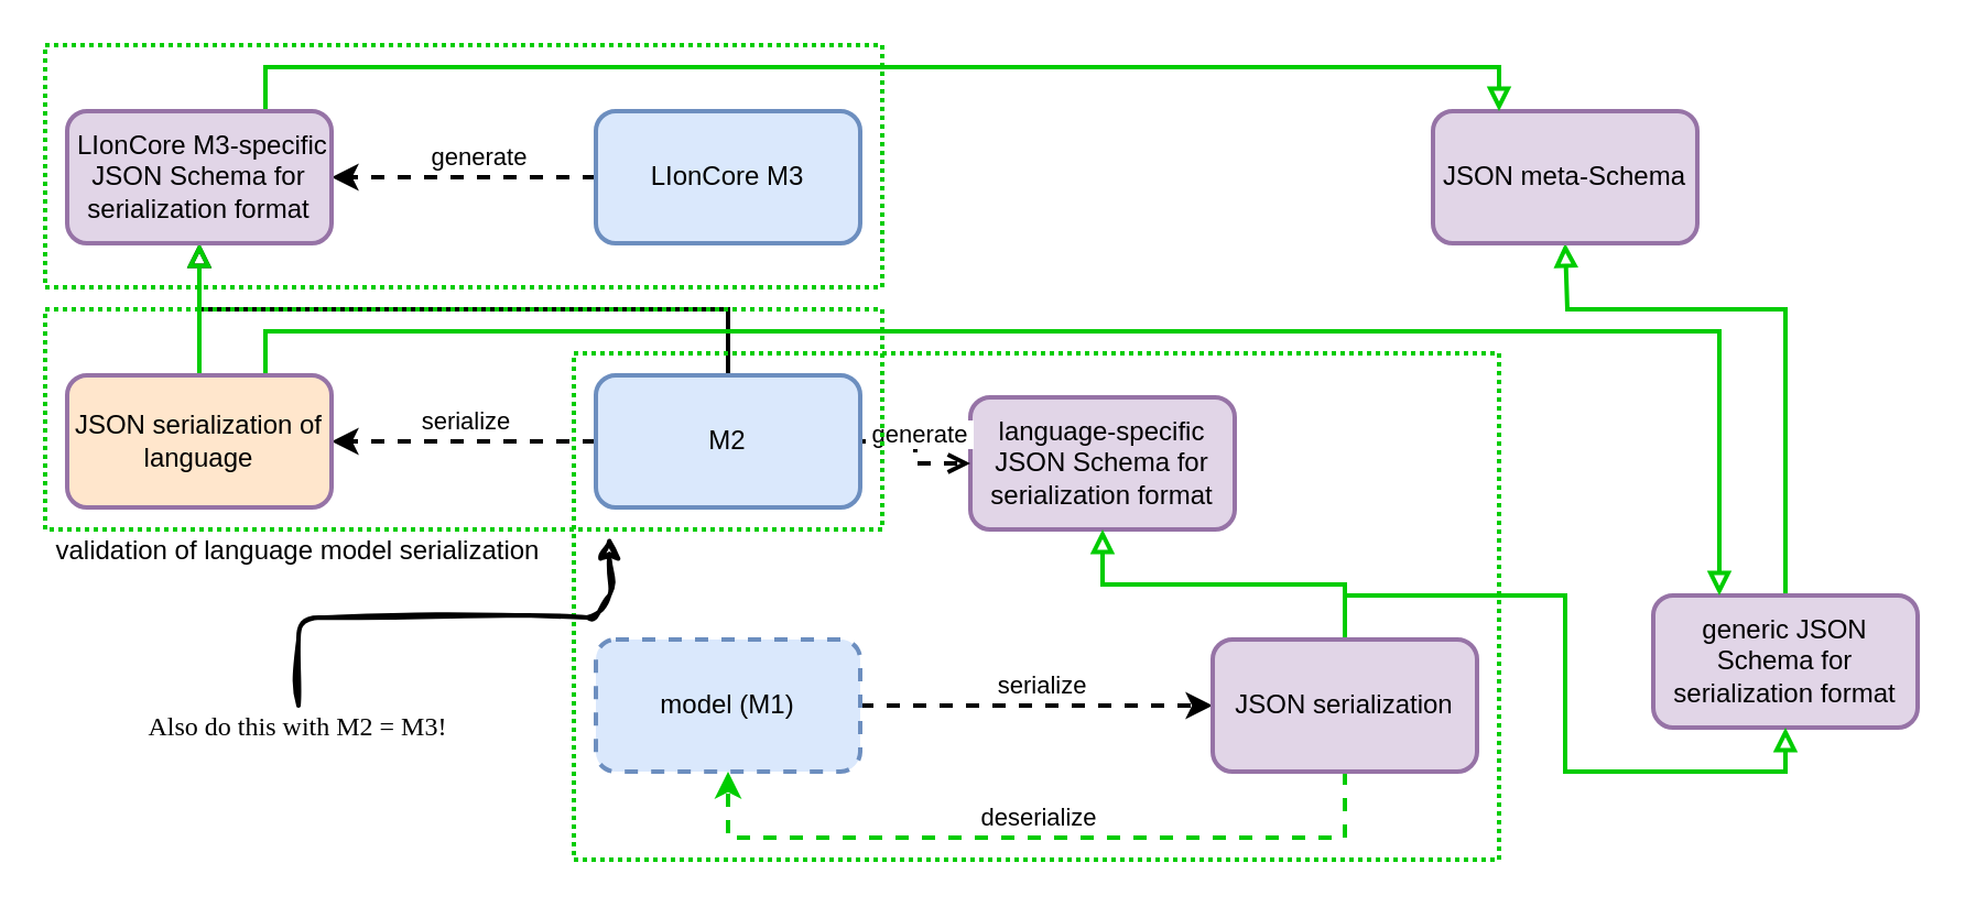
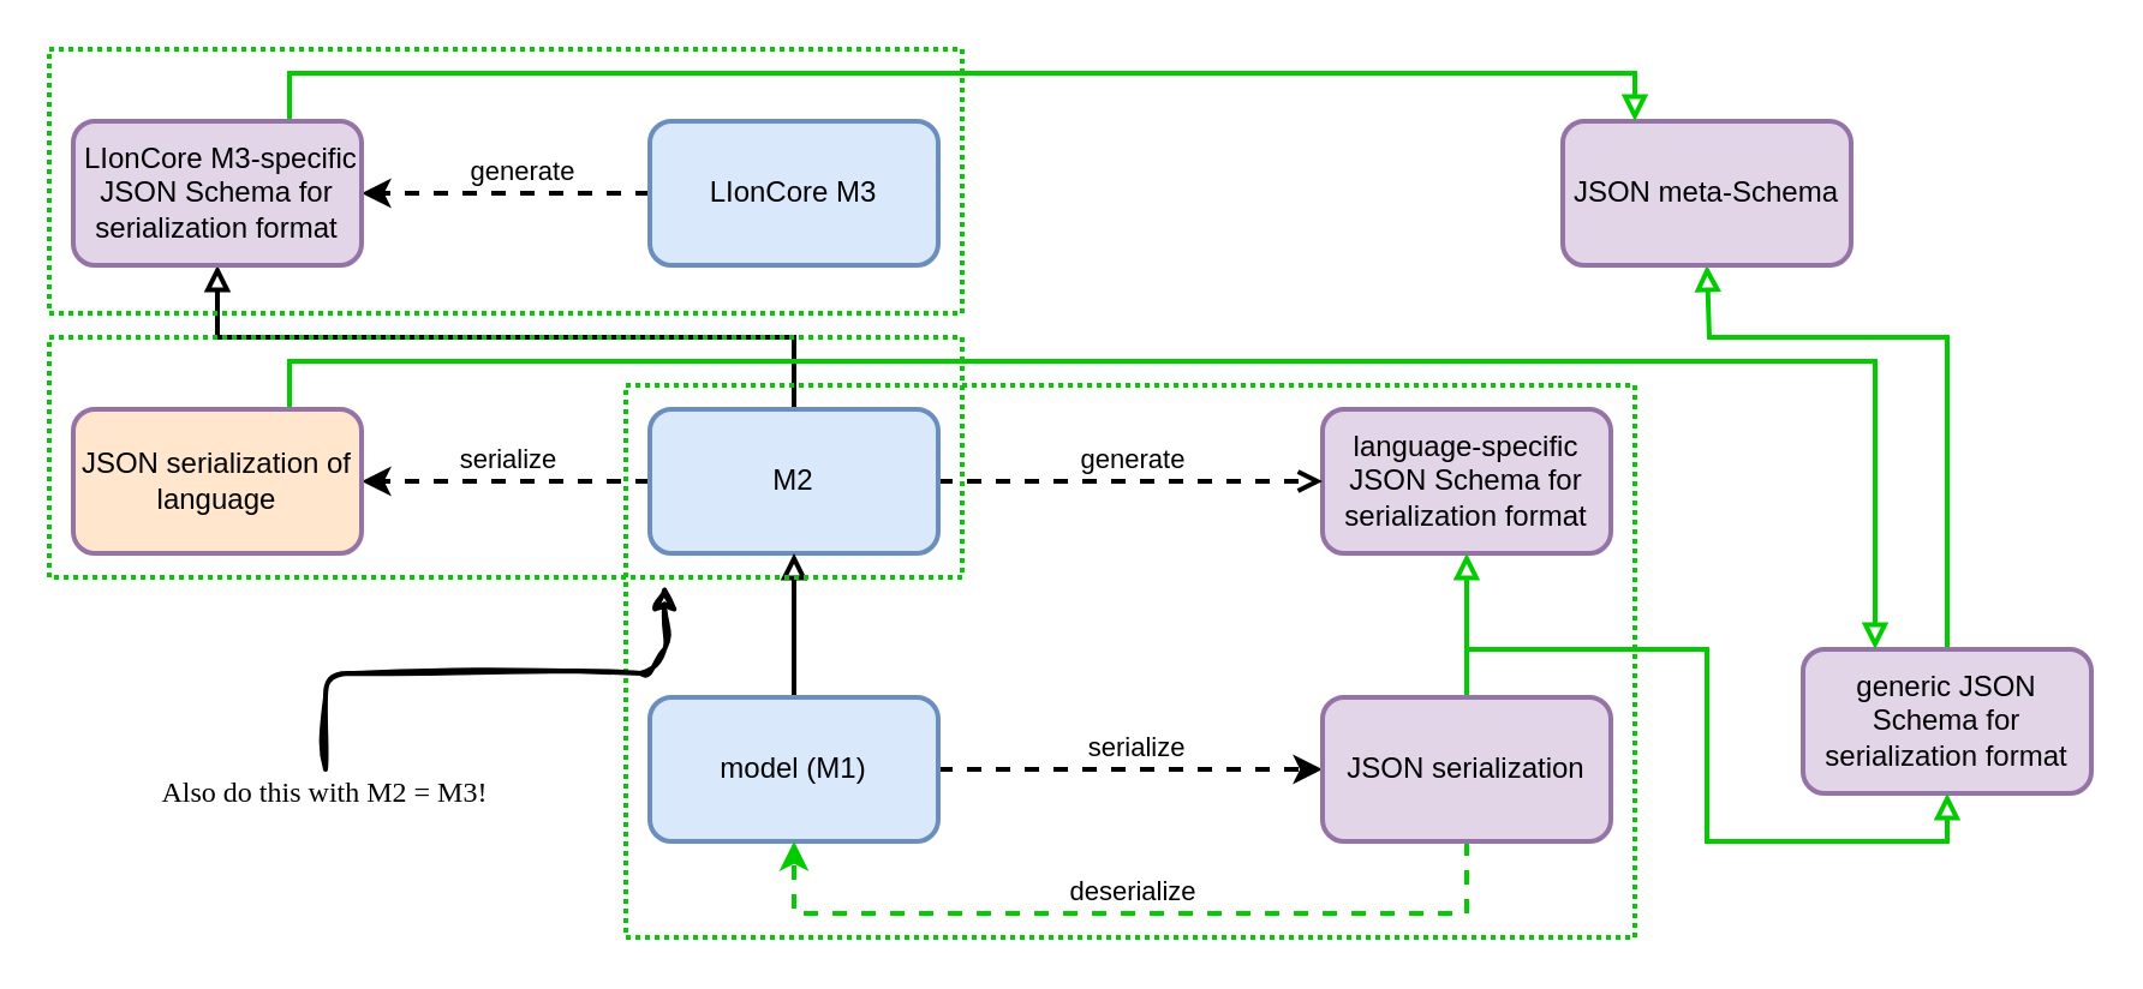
  <mxCell id="0" />
  <mxCell id="1" parent="0" />
- <mxCell id="2" value="language-specific JSON Schema for serialization format" style="rounded=1;whiteSpace=wrap;html=1;strokeWidth=2;fillColor=#e1d5e7;strokeColor=#9673a6;" vertex="1" parent="1"><mxGeometry x="440" y="180" width="120" height="60" as="geometry" /></mxCell>
+ <mxCell id="2" value="language-specific JSON Schema for serialization format" style="rounded=1;whiteSpace=wrap;html=1;strokeWidth=2;fillColor=#e1d5e7;strokeColor=#9673a6;" vertex="1" parent="1"><mxGeometry x="550" y="170" width="120" height="60" as="geometry" /></mxCell>
  <mxCell id="3" style="edgeStyle=orthogonalEdgeStyle;rounded=0;orthogonalLoop=1;jettySize=auto;html=1;exitX=0.5;exitY=0;exitDx=0;exitDy=0;endArrow=block;endFill=0;strokeColor=#00CC00;strokeWidth=2;" edge="1" parent="1" source="4"><mxGeometry relative="1" as="geometry"><mxPoint x="710" y="110" as="targetPoint" /><Array as="points"><mxPoint x="810" y="140" /><mxPoint x="711" y="140" /></Array></mxGeometry></mxCell>
  <mxCell id="4" value="generic JSON Schema for serialization format" style="rounded=1;whiteSpace=wrap;html=1;strokeWidth=2;fillColor=#e1d5e7;strokeColor=#9673a6;" vertex="1" parent="1"><mxGeometry x="750" y="270" width="120" height="60" as="geometry" /></mxCell>
  <mxCell id="5" value="JSON meta-Schema" style="rounded=1;whiteSpace=wrap;html=1;strokeWidth=2;fillColor=#e1d5e7;strokeColor=#9673a6;" vertex="1" parent="1"><mxGeometry x="650" y="50" width="120" height="60" as="geometry" /></mxCell>
  <mxCell id="6" style="edgeStyle=orthogonalEdgeStyle;rounded=0;orthogonalLoop=1;jettySize=auto;html=1;exitX=0;exitY=0.5;exitDx=0;exitDy=0;entryX=1;entryY=0.5;entryDx=0;entryDy=0;strokeWidth=2;dashed=1;" edge="1" parent="1" source="8" target="28"><mxGeometry relative="1" as="geometry" /></mxCell>
  <mxCell id="7" value="generate" style="edgeLabel;html=1;align=center;verticalAlign=middle;resizable=0;points=[];" vertex="1" connectable="0" parent="6"><mxGeometry x="-0.1" y="-3" relative="1" as="geometry"><mxPoint y="-7" as="offset" /></mxGeometry></mxCell>
  <mxCell id="8" value="LIonCore M3" style="rounded=1;whiteSpace=wrap;html=1;strokeWidth=2;fillColor=#dae8fc;strokeColor=#6c8ebf;" vertex="1" parent="1"><mxGeometry x="270" y="50" width="120" height="60" as="geometry" /></mxCell>
  <mxCell id="9" style="edgeStyle=orthogonalEdgeStyle;rounded=0;orthogonalLoop=1;jettySize=auto;html=1;exitX=0.5;exitY=0;exitDx=0;exitDy=0;endArrow=block;endFill=0;strokeWidth=2;" edge="1" parent="1" source="14" target="28"><mxGeometry relative="1" as="geometry" /></mxCell>
  <mxCell id="10" style="edgeStyle=orthogonalEdgeStyle;rounded=0;orthogonalLoop=1;jettySize=auto;html=1;exitX=1;exitY=0.5;exitDx=0;exitDy=0;entryX=0;entryY=0.5;entryDx=0;entryDy=0;dashed=1;strokeWidth=2;endArrow=open;" edge="1" parent="1" source="14" target="2"><mxGeometry relative="1" as="geometry" /></mxCell>
  <mxCell id="11" value="&amp;nbsp;generate&amp;nbsp;" style="edgeLabel;html=1;align=center;verticalAlign=middle;resizable=0;points=[];" vertex="1" connectable="0" parent="10"><mxGeometry y="1" relative="1" as="geometry"><mxPoint y="-9" as="offset" /></mxGeometry></mxCell>
  <mxCell id="12" style="edgeStyle=orthogonalEdgeStyle;rounded=0;orthogonalLoop=1;jettySize=auto;html=1;exitX=0;exitY=0.5;exitDx=0;exitDy=0;entryX=1;entryY=0.5;entryDx=0;entryDy=0;strokeWidth=2;dashed=1;" edge="1" parent="1" source="14" target="26"><mxGeometry relative="1" as="geometry" /></mxCell>
  <mxCell id="13" value="&amp;nbsp;serialize&amp;nbsp;" style="edgeLabel;html=1;align=center;verticalAlign=middle;resizable=0;points=[];" vertex="1" connectable="0" parent="12"><mxGeometry x="-0.067" y="-4" relative="1" as="geometry"><mxPoint x="-4" y="-6" as="offset" /></mxGeometry></mxCell>
  <mxCell id="14" value="M2" style="rounded=1;whiteSpace=wrap;html=1;strokeWidth=2;fillColor=#dae8fc;strokeColor=#6c8ebf;" vertex="1" parent="1"><mxGeometry x="270" y="170" width="120" height="60" as="geometry" /></mxCell>
+ <mxCell id="15" style="edgeStyle=orthogonalEdgeStyle;rounded=0;orthogonalLoop=1;jettySize=auto;html=1;exitX=0.5;exitY=0;exitDx=0;exitDy=0;entryX=0.5;entryY=1;entryDx=0;entryDy=0;endArrow=block;endFill=0;strokeWidth=2;" edge="1" parent="1" source="18" target="14"><mxGeometry relative="1" as="geometry" /></mxCell>
  <mxCell id="16" style="edgeStyle=orthogonalEdgeStyle;rounded=0;orthogonalLoop=1;jettySize=auto;html=1;exitX=1;exitY=0.5;exitDx=0;exitDy=0;entryX=0;entryY=0.5;entryDx=0;entryDy=0;dashed=1;strokeWidth=2;" edge="1" parent="1" source="18" target="23"><mxGeometry relative="1" as="geometry" /></mxCell>
  <mxCell id="17" value="&amp;nbsp; serialize&amp;nbsp;" style="edgeLabel;html=1;align=center;verticalAlign=middle;resizable=0;points=[];" vertex="1" connectable="0" parent="16"><mxGeometry x="-0.1" y="2" relative="1" as="geometry"><mxPoint x="8" y="-8" as="offset" /></mxGeometry></mxCell>
- <mxCell id="18" value="model (M1)" style="rounded=1;whiteSpace=wrap;html=1;strokeWidth=2;fillColor=#dae8fc;strokeColor=#6c8ebf;dashed=1;" vertex="1" parent="1"><mxGeometry x="270" y="290" width="120" height="60" as="geometry" /></mxCell>
+ <mxCell id="18" value="model (M1)" style="rounded=1;whiteSpace=wrap;html=1;strokeWidth=2;fillColor=#dae8fc;strokeColor=#6c8ebf;" vertex="1" parent="1"><mxGeometry x="270" y="290" width="120" height="60" as="geometry" /></mxCell>
  <mxCell id="19" style="edgeStyle=orthogonalEdgeStyle;rounded=0;orthogonalLoop=1;jettySize=auto;html=1;exitX=0.5;exitY=0;exitDx=0;exitDy=0;entryX=0.5;entryY=1;entryDx=0;entryDy=0;endArrow=block;endFill=0;strokeWidth=2;strokeColor=#00CC00;" edge="1" parent="1" source="23" target="2"><mxGeometry relative="1" as="geometry" /></mxCell>
  <mxCell id="20" style="edgeStyle=orthogonalEdgeStyle;rounded=0;orthogonalLoop=1;jettySize=auto;html=1;exitX=0.5;exitY=1;exitDx=0;exitDy=0;entryX=0.5;entryY=1;entryDx=0;entryDy=0;dashed=1;strokeWidth=2;strokeColor=#00CC00;" edge="1" parent="1" source="23" target="18"><mxGeometry relative="1" as="geometry"><Array as="points"><mxPoint x="610" y="380" /><mxPoint x="330" y="380" /></Array></mxGeometry></mxCell>
  <mxCell id="21" value="&amp;nbsp;deserialize&amp;nbsp;" style="edgeLabel;html=1;align=center;verticalAlign=middle;resizable=0;points=[];" vertex="1" connectable="0" parent="20"><mxGeometry x="0.018" y="-1" relative="1" as="geometry"><mxPoint x="3" y="-9" as="offset" /></mxGeometry></mxCell>
  <mxCell id="22" style="edgeStyle=orthogonalEdgeStyle;rounded=0;orthogonalLoop=1;jettySize=auto;html=1;exitX=0.5;exitY=0;exitDx=0;exitDy=0;entryX=0.5;entryY=1;entryDx=0;entryDy=0;endArrow=block;endFill=0;strokeWidth=2;strokeColor=#00CC00;" edge="1" parent="1" source="23" target="4"><mxGeometry relative="1" as="geometry" /></mxCell>
  <mxCell id="23" value="JSON serialization" style="rounded=1;whiteSpace=wrap;html=1;strokeWidth=2;fillColor=#e1d5e7;strokeColor=#9673a6;" vertex="1" parent="1"><mxGeometry x="550" y="290" width="120" height="60" as="geometry" /></mxCell>
- <mxCell id="24" style="edgeStyle=orthogonalEdgeStyle;rounded=0;orthogonalLoop=1;jettySize=auto;html=1;exitX=0.5;exitY=0;exitDx=0;exitDy=0;entryX=0.5;entryY=1;entryDx=0;entryDy=0;strokeWidth=2;strokeColor=#00CC00;endArrow=block;endFill=0;" edge="1" parent="1" source="26" target="28"><mxGeometry relative="1" as="geometry" /></mxCell>
  <mxCell id="25" style="edgeStyle=orthogonalEdgeStyle;rounded=0;orthogonalLoop=1;jettySize=auto;html=1;exitX=0.75;exitY=0;exitDx=0;exitDy=0;entryX=0.25;entryY=0;entryDx=0;entryDy=0;strokeWidth=2;strokeColor=#00CC00;endArrow=block;endFill=0;" edge="1" parent="1" source="26" target="4"><mxGeometry relative="1" as="geometry"><Array as="points"><mxPoint x="120" y="150" /><mxPoint x="780" y="150" /></Array></mxGeometry></mxCell>
  <mxCell id="26" value="JSON serialization of language" style="rounded=1;whiteSpace=wrap;html=1;strokeWidth=2;fillColor=#ffe6cc;strokeColor=#9673a6;" vertex="1" parent="1"><mxGeometry x="30" y="170" width="120" height="60" as="geometry" /></mxCell>
  <mxCell id="27" style="edgeStyle=orthogonalEdgeStyle;rounded=0;orthogonalLoop=1;jettySize=auto;html=1;exitX=0.75;exitY=0;exitDx=0;exitDy=0;entryX=0.25;entryY=0;entryDx=0;entryDy=0;strokeWidth=2;endArrow=block;endFill=0;strokeColor=#00CC00;" edge="1" parent="1" source="28" target="5"><mxGeometry relative="1" as="geometry" /></mxCell>
  <mxCell id="28" value="&amp;nbsp;LIonCore M3-specific JSON Schema for serialization format" style="rounded=1;whiteSpace=wrap;html=1;strokeWidth=2;fillColor=#e1d5e7;strokeColor=#9673a6;" vertex="1" parent="1"><mxGeometry x="30" y="50" width="120" height="60" as="geometry" /></mxCell>
  <mxCell id="29" value="" style="rounded=0;whiteSpace=wrap;html=1;fillColor=none;strokeWidth=2;strokeColor=#00CC00;dashed=1;dashPattern=1 1;" vertex="1" parent="1"><mxGeometry x="260" y="160" width="420" height="230" as="geometry" /></mxCell>
  <mxCell id="30" value="" style="rounded=0;whiteSpace=wrap;html=1;fillColor=none;strokeWidth=2;strokeColor=#00CC00;dashed=1;dashPattern=1 1;" vertex="1" parent="1"><mxGeometry x="20" y="140" width="380" height="100" as="geometry" /></mxCell>
  <mxCell id="31" value="" style="rounded=0;whiteSpace=wrap;html=1;fillColor=none;strokeWidth=2;strokeColor=#00CC00;dashed=1;dashPattern=1 1;" vertex="1" parent="1"><mxGeometry x="20" y="20" width="380" height="110" as="geometry" /></mxCell>
- <mxCell id="32" value="validation of language model serialization" style="text;html=1;strokeColor=none;fillColor=none;align=center;verticalAlign=middle;whiteSpace=wrap;rounded=0;" vertex="1" parent="1"><mxGeometry x="20" y="240" width="230" height="20" as="geometry" /></mxCell>
  <mxCell id="33" style="edgeStyle=orthogonalEdgeStyle;rounded=1;orthogonalLoop=1;jettySize=auto;html=1;exitX=0.5;exitY=0;exitDx=0;exitDy=0;entryX=0.674;entryY=1.03;entryDx=0;entryDy=0;entryPerimeter=0;sketch=1;curveFitting=1;jiggle=2;strokeWidth=2;" edge="1" parent="1" source="34" target="30"><mxGeometry relative="1" as="geometry" /></mxCell>
  <mxCell id="34" value="Also do this with M2 = M3!" style="text;html=1;strokeColor=none;fillColor=none;align=center;verticalAlign=middle;whiteSpace=wrap;rounded=0;fontFamily=Marker Felt;" vertex="1" parent="1"><mxGeometry x="65" y="320" width="140" height="20" as="geometry" /></mxCell>
